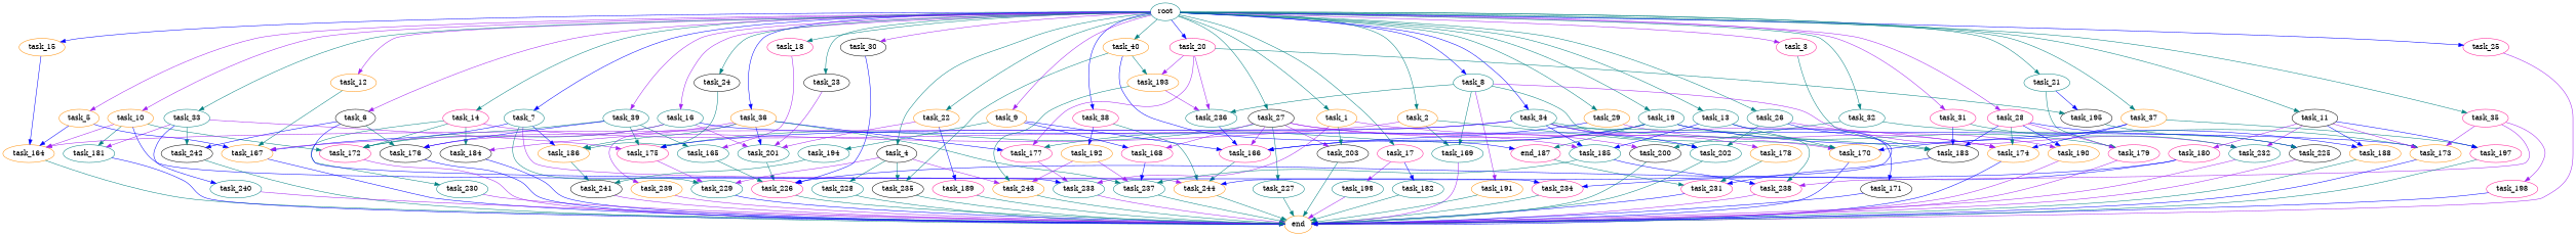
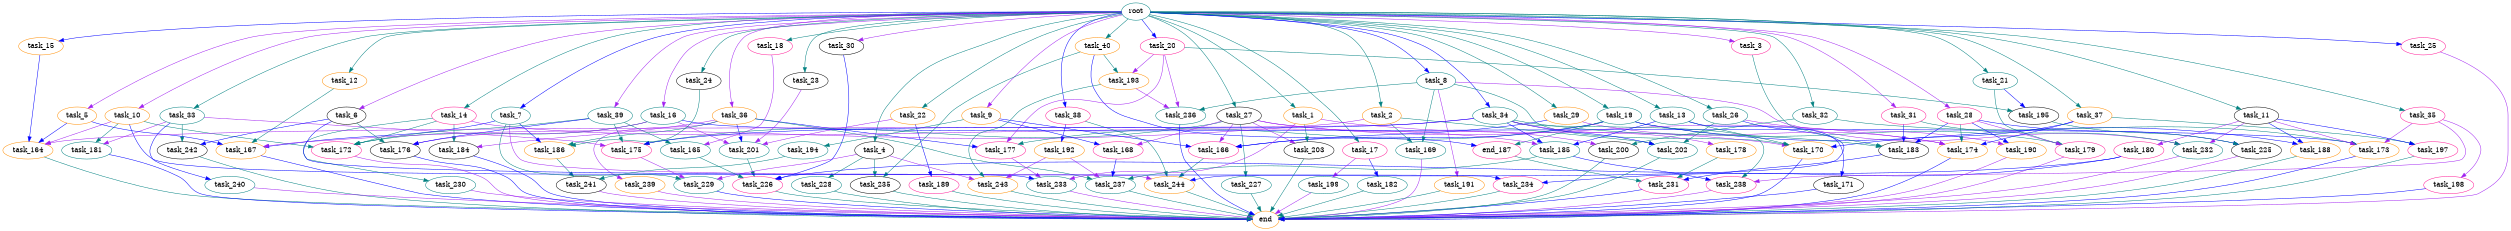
  digraph {
    node [color=teal]
    edge [color=teal]
    task_12 [color=darkorange]
    task_167 [color=darkorange]
    end [color=darkorange]
    task_199
    task_36 [color=darkorange]
    task_177 [color=deeppink]
    task_239 [color=darkorange]
    task_201
    task_237
    task_184 [color=black]
    task_186 [color=darkorange]
    task_233
    task_226 [color=deeppink]
    task_241 [color=black]
    task_19
    task_179 [color=deeppink]
    task_166 [color=deeppink]
    n18 [color=deeppink label=end_187]
    task_188 [color=darkorange]
    task_244 [color=darkorange]
    task_231 [color=deeppink]
    task_180 [color=deeppink]
    task_234 [color=deeppink]
    root
    task_10 [color=darkorange]
    task_18 [color=deeppink]
    task_4 [color=black]
    task_33
    task_8
    task_15 [color=darkorange]
    task_5 [color=darkorange]
    task_27 [color=black]
    task_14 [color=deeppink]
    task_21
    task_38 [color=deeppink]
    task_16
    task_7
    task_26
    task_30 [color=black]
    task_39
    task_17 [color=deeppink]
    task_31 [color=deeppink]
    task_2 [color=darkorange]
    task_35 [color=deeppink]
    task_3 [color=deeppink]
    task_40 [color=darkorange]
    task_22 [color=darkorange]
    task_29 [color=darkorange]
    task_28 [color=deeppink]
    task_23 [color=black]
    task_25 [color=deeppink]
    task_6 [color=black]
    task_32
    task_20 [color=deeppink]
    task_9 [color=darkorange]
    task_37 [color=darkorange]
    task_1 [color=darkorange]
    task_34
    task_13
    task_24 [color=black]
    task_11 [color=black]
    task_172 [color=deeppink]
    task_164 [color=darkorange]
    task_181
    task_165
    task_235 [color=black]
    task_228
    task_229
    task_243 [color=darkorange]
    task_242 [color=black]
    task_175 [color=deeppink]
    task_240
    task_169
    task_170 [color=darkorange]
    task_232
    task_191 [color=darkorange]
    task_236
    task_168 [color=deeppink]
    task_227
    task_203 [color=black]
    task_200 [color=black]
    task_174 [color=darkorange]
    task_230
    task_185
    task_195 [color=black]
    task_192 [color=darkorange]
    task_176 [color=black]
    task_173 [color=darkorange]
    task_190 [color=darkorange]
    task_202
    task_182
    task_183 [color=black]
    task_198 [color=deeppink]
    task_238 [color=deeppink]
    task_193 [color=darkorange]
    task_189 [color=deeppink]
    task_225 [color=black]
    task_194
    task_197 [color=deeppink]
    task_178 [color=darkorange]
    task_171 [color=black]
    task_12 -> task_167
    task_167 -> end [color=blue]
    task_199 -> end [color=purple]
    task_36 -> task_177 [color=blue]
    task_36 -> task_239 [color=purple]
    task_36 -> task_201 [color=blue]
    task_36 -> task_237
    task_36 -> task_184 [color=purple]
    task_36 -> task_186
    task_177 -> task_233 [color=purple]
    task_239 -> end [color=purple]
    task_201 -> task_226
    task_237 -> end
    task_184 -> end [color=blue]
    task_186 -> task_241
    task_233 -> end [color=purple]
    task_226 -> end
    task_241 -> end [color=purple]
    task_19 -> task_177
    task_19 -> task_179
    task_19 -> task_166 [color=blue]
    task_19 -> n18
    task_19 -> task_188 [color=blue]
    task_179 -> end [color=purple]
    task_166 -> task_244
    n18 -> task_231
    task_188 -> end
    task_244 -> end
    task_231 -> end [color=blue]
    task_180 -> task_226 [color=blue]
    task_180 -> task_234 [color=blue]
    task_234 -> end
-   root -> task_12 [color=purple]
-   root -> task_36 [color=blue]
+   root -> task_12
+   root -> task_36 [color=purple]
    root -> task_19
    root -> task_10 [color=purple]
    root -> task_18
    root -> task_4
    root -> task_33
    root -> task_8 [color=blue]
    root -> task_15 [color=blue]
    root -> task_5 [color=purple]
    root -> task_27
    root -> task_14
    root -> task_21
    root -> task_38 [color=blue]
    root -> task_16 [color=purple]
    root -> task_7 [color=blue]
    root -> task_26
    root -> task_30 [color=purple]
    root -> task_39 [color=purple]
    root -> task_17
    root -> task_31 [color=purple]
    root -> task_2
    root -> task_35
    root -> task_3 [color=purple]
    root -> task_40
    root -> task_22
    root -> task_29
    root -> task_28 [color=purple]
    root -> task_23
    root -> task_25 [color=blue]
    root -> task_6 [color=purple]
    root -> task_32
    root -> task_20 [color=blue]
    root -> task_9 [color=purple]
    root -> task_37
    root -> task_1
    root -> task_34 [color=blue]
    root -> task_13
    root -> task_24
    root -> task_11
    task_10 -> task_233 [color=blue]
    task_10 -> task_172
    task_10 -> task_164 [color=purple]
    task_10 -> task_181
    task_18 -> task_165 [color=purple]
    task_4 -> task_235
    task_4 -> task_228
    task_4 -> task_229 [color=purple]
    task_4 -> task_243 [color=purple]
    task_33 -> task_181 [color=purple]
    task_33 -> task_242
    task_33 -> task_175 [color=purple]
    task_33 -> task_240 [color=blue]
    task_8 -> task_169
    task_8 -> task_170
    task_8 -> task_232 [color=purple]
    task_8 -> task_191 [color=purple]
    task_8 -> task_236
    task_15 -> task_164 [color=blue]
    task_5 -> task_167 [color=blue]
    task_5 -> task_164 [color=blue]
    task_27 -> task_166 [color=purple]
    task_27 -> task_175
    task_27 -> task_168 [color=purple]
    task_27 -> task_227
    task_27 -> task_203 [color=purple]
    task_27 -> task_200 [color=purple]
    task_27 -> task_174 [color=purple]
    task_14 -> task_184
    task_14 -> task_172
    task_14 -> task_230
    task_14 -> task_185 [color=purple]
    task_21 -> task_179
    task_21 -> task_195 [color=blue]
    task_38 -> task_244
    task_38 -> task_192 [color=blue]
    task_16 -> task_201 [color=purple]
    task_16 -> task_172
    task_16 -> task_176 [color=purple]
    task_16 -> task_173 [color=blue]
    task_7 -> task_167 [color=blue]
    task_7 -> task_186 [color=blue]
    task_7 -> task_244 [color=purple]
    task_7 -> task_229
    task_26 -> task_244 [color=blue]
    task_26 -> task_190 [color=purple]
    task_26 -> task_202
    task_30 -> task_226 [color=blue]
    task_39 -> task_172
    task_39 -> task_165
    task_39 -> task_175
    task_39 -> task_176 [color=blue]
    task_17 -> task_199 [color=purple]
    task_17 -> task_182 [color=blue]
    task_31 -> task_232
    task_31 -> task_183 [color=blue]
    task_2 -> task_167 [color=purple]
    task_2 -> task_169
    task_2 -> task_202
    task_35 -> task_173 [color=purple]
    task_35 -> task_198 [color=purple]
    task_35 -> task_238 [color=purple]
    task_3 -> task_183
    task_40 -> n18 [color=blue]
    task_40 -> task_235
    task_40 -> task_193
    task_22 -> task_201 [color=purple]
    task_22 -> task_189 [color=blue]
    task_29 -> task_166 [color=blue]
    task_29 -> task_174 [color=purple]
    task_28 -> task_179 [color=purple]
    task_28 -> task_174
    task_28 -> task_190 [color=blue]
    task_28 -> task_183 [color=blue]
    task_28 -> task_225 [color=blue]
    task_23 -> task_201 [color=purple]
    task_25 -> end [color=purple]
    task_6 -> task_234 [color=blue]
    task_6 -> task_242 [color=blue]
    task_6 -> task_176
    task_32 -> task_200
    task_32 -> task_173
    task_20 -> task_177 [color=purple]
    task_20 -> task_236 [color=purple]
    task_20 -> task_195
    task_20 -> task_193 [color=purple]
    task_9 -> task_166 [color=blue]
    task_9 -> task_168 [color=blue]
    task_9 -> task_194
    task_37 -> task_170 [color=blue]
    task_37 -> task_174 [color=blue]
    task_37 -> task_197
    task_1 -> task_233 [color=purple]
    task_1 -> task_170 [color=purple]
    task_1 -> task_203
    task_34 -> task_164 [color=purple]
    task_34 -> task_175 [color=blue]
    task_34 -> task_185 [color=blue]
    task_34 -> task_202 [color=blue]
    task_34 -> task_183
    task_34 -> task_238
    task_34 -> task_178 [color=purple]
    task_13 -> task_170
    task_13 -> task_185 [color=blue]
    task_13 -> task_171 [color=blue]
    task_24 -> task_186
    task_11 -> task_188 [color=blue]
    task_11 -> task_180 [color=purple]
    task_11 -> task_232 [color=purple]
    task_11 -> task_173 [color=purple]
    task_11 -> task_197 [color=blue]
    task_172 -> end [color=purple]
    task_164 -> end
    task_181 -> end [color=blue]
    task_165 -> task_226
    task_235 -> end
    task_228 -> end
    task_229 -> end [color=blue]
    task_243 -> end
    task_242 -> end
    task_175 -> task_229 [color=purple]
    task_240 -> end [color=purple]
    task_169 -> end [color=purple]
    task_170 -> end [color=blue]
    task_232 -> end [color=purple]
    task_191 -> end
-   task_236 -> task_166 [color=blue]
+   task_236 -> end [color=blue]
    task_168 -> task_237 [color=blue]
    task_227 -> end
    task_203 -> end
    task_200 -> end
    task_174 -> end [color=blue]
    task_230 -> end [color=purple]
    task_185 -> task_237
    task_185 -> task_238 [color=blue]
    task_195 -> task_225
    task_192 -> task_237 [color=purple]
    task_192 -> task_243 [color=purple]
    task_176 -> end [color=blue]
    task_173 -> end [color=blue]
    task_190 -> end [color=purple]
    task_202 -> end
    task_182 -> end
    task_183 -> task_231 [color=blue]
    task_198 -> end [color=blue]
    task_238 -> end [color=purple]
    task_193 -> task_243
    task_193 -> task_236 [color=purple]
    task_189 -> end
    task_225 -> end [color=purple]
    task_194 -> task_241
    task_197 -> end
    task_178 -> task_231
    task_171 -> end [color=blue]
  }
